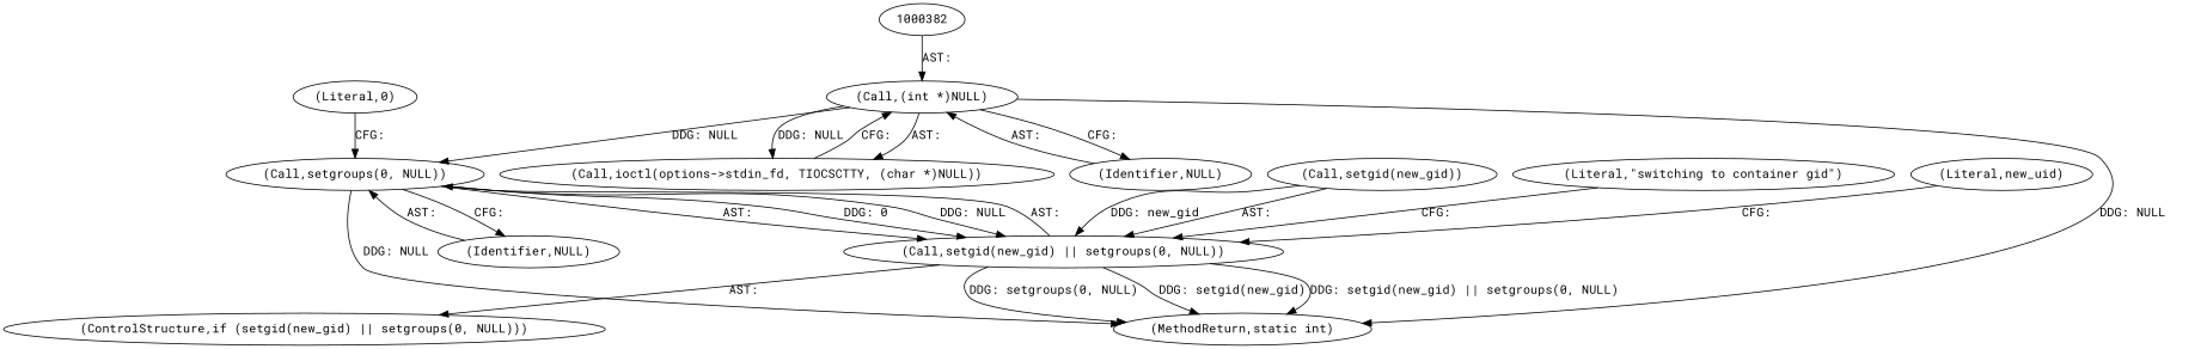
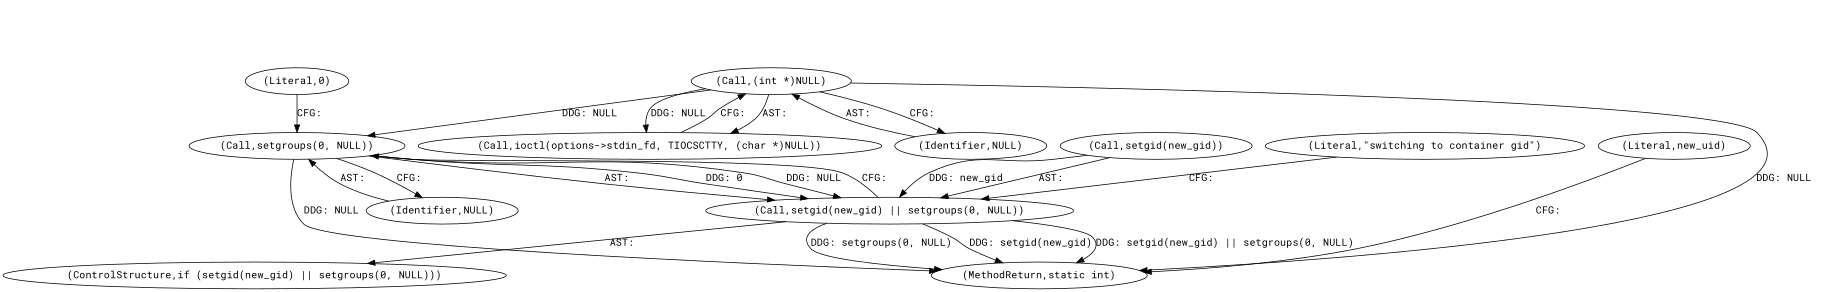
  digraph {
    fontname="Roboto Mono"
    node [fontname="Roboto Mono"]
    edge [fontname="Roboto Mono"]
    n1 [label="(Call,setgroups(0, NULL))"]
    n2 [label="(Call,setgid(new_gid) || setgroups(0, NULL))"]
    n3 [label="(MethodReturn,static int)"]
    n4 [label="(Identifier,NULL)"]
    n5 [label="(ControlStructure,if (setgid(new_gid) || setgroups(0, NULL)))"]
    n6 [label="(Call,(int *)NULL)"]
    n7 [label="(Call,ioctl(options->stdin_fd, TIOCSCTTY, (char *)NULL))"]
    n8 [label="(Identifier,NULL)"]
    n9 [label="(Call,setgid(new_gid))"]
    n10 [label="(Literal,0)"]
    n11 [label="(Literal,\"switching to container gid\")"]
    n12 [label="(Literal,new_uid)"]
-   1000382
    n1 -> n2 [label="AST: "]
    n1 -> n2 [label="DDG: 0"]
    n1 -> n2 [label="DDG: NULL"]
    n1 -> n3 [label="DDG: NULL"]
    n1 -> n4 [label="CFG: "]
-   n2 -> n1 [label="AST: "]
+   n2 -> n1 [label="CFG: "]
    n2 -> n3 [label="DDG: setgroups(0, NULL)"]
    n2 -> n3 [label="DDG: setgid(new_gid)"]
    n2 -> n3 [label="DDG: setgid(new_gid) || setgroups(0, NULL)"]
    n2 -> n5 [label="AST: "]
    n4 -> n1 [label="AST: "]
    n6 -> n1 [label="DDG: NULL"]
    n6 -> n3 [label="DDG: NULL"]
    n6 -> n7 [label="AST: "]
    n6 -> n7 [label="DDG: NULL"]
    n6 -> n8 [label="CFG: "]
    n7 -> n6 [label="CFG: "]
    n8 -> n6 [label="AST: "]
    n9 -> n2 [label="AST: "]
    n9 -> n2 [label="DDG: new_gid"]
    n10 -> n1 [label="CFG: "]
    n11 -> n2 [label="CFG: "]
-   n12 -> n2 [label="CFG: "]
-   1000382 -> n6 [label="AST: "]
+   n12 -> n3 [label="CFG: "]
  }
